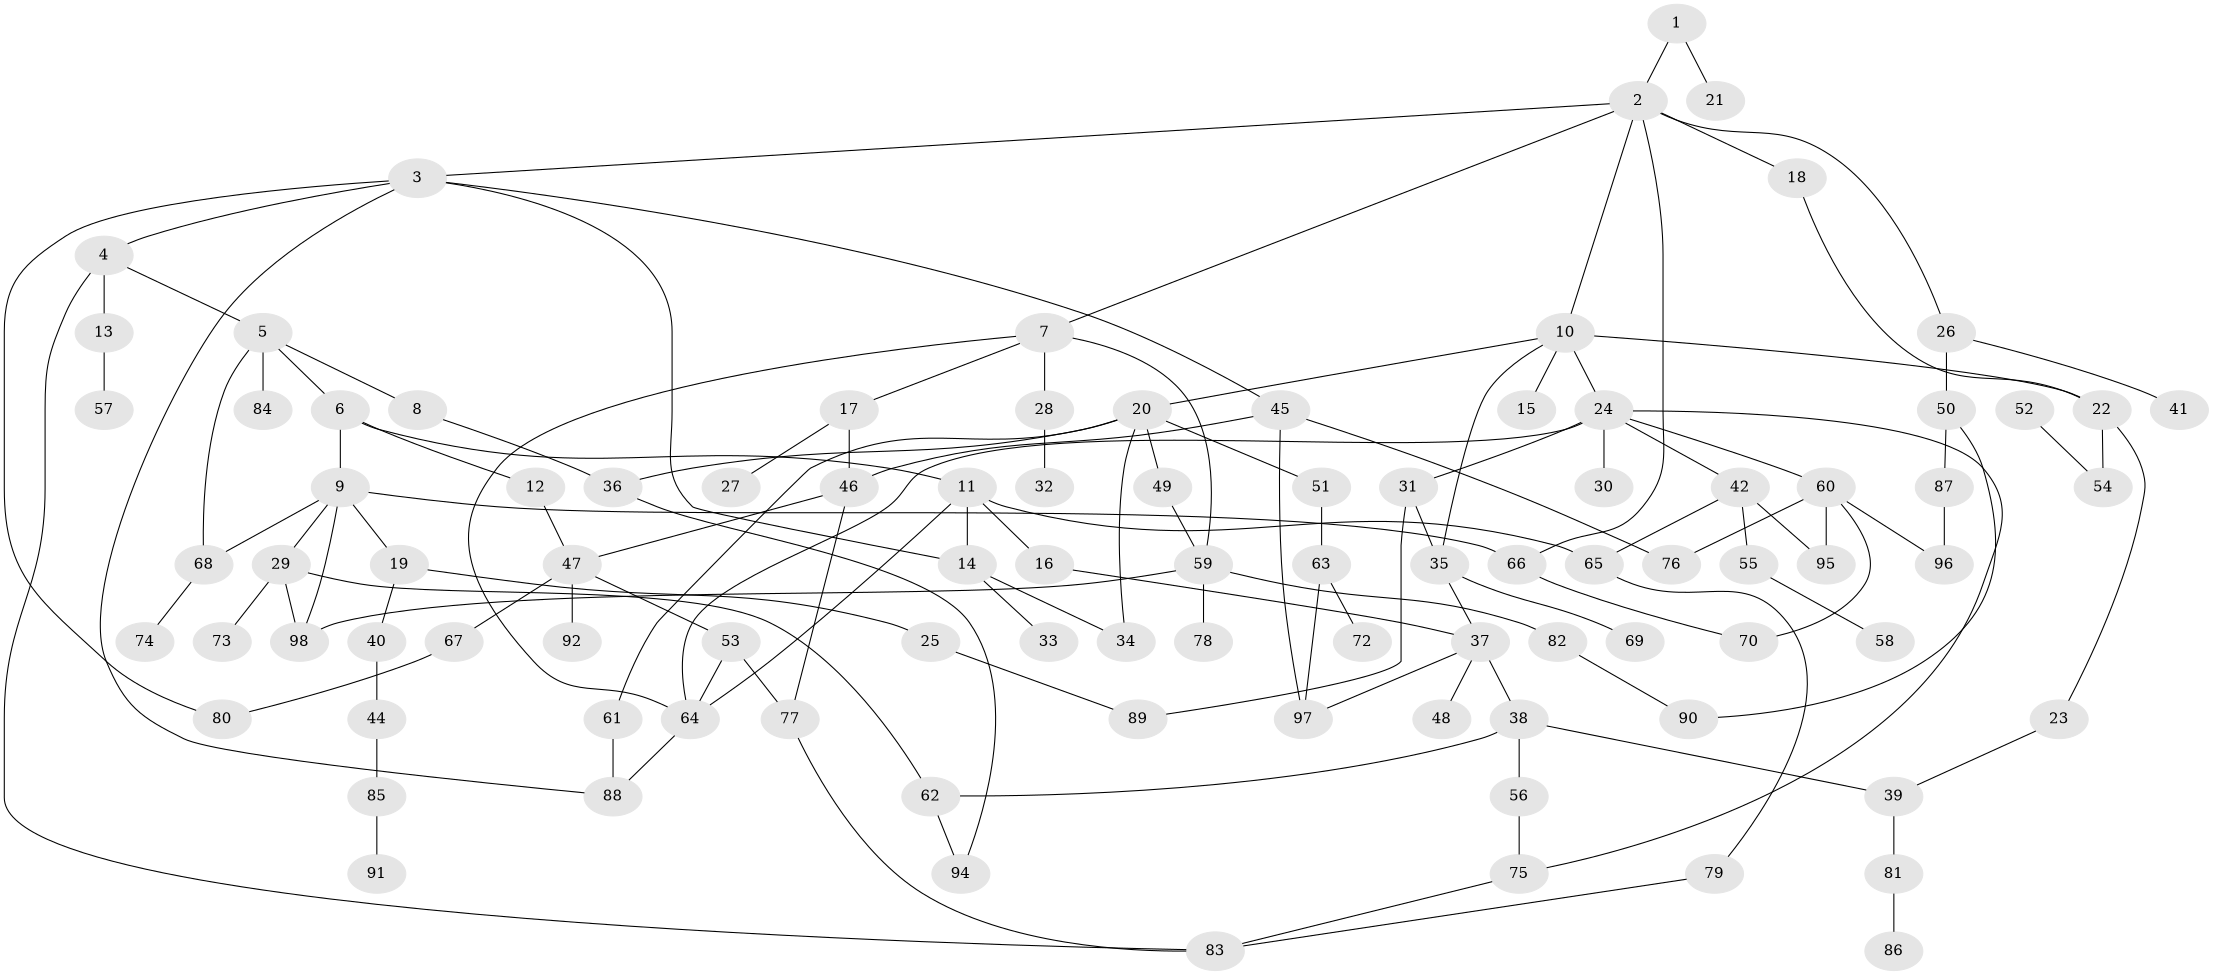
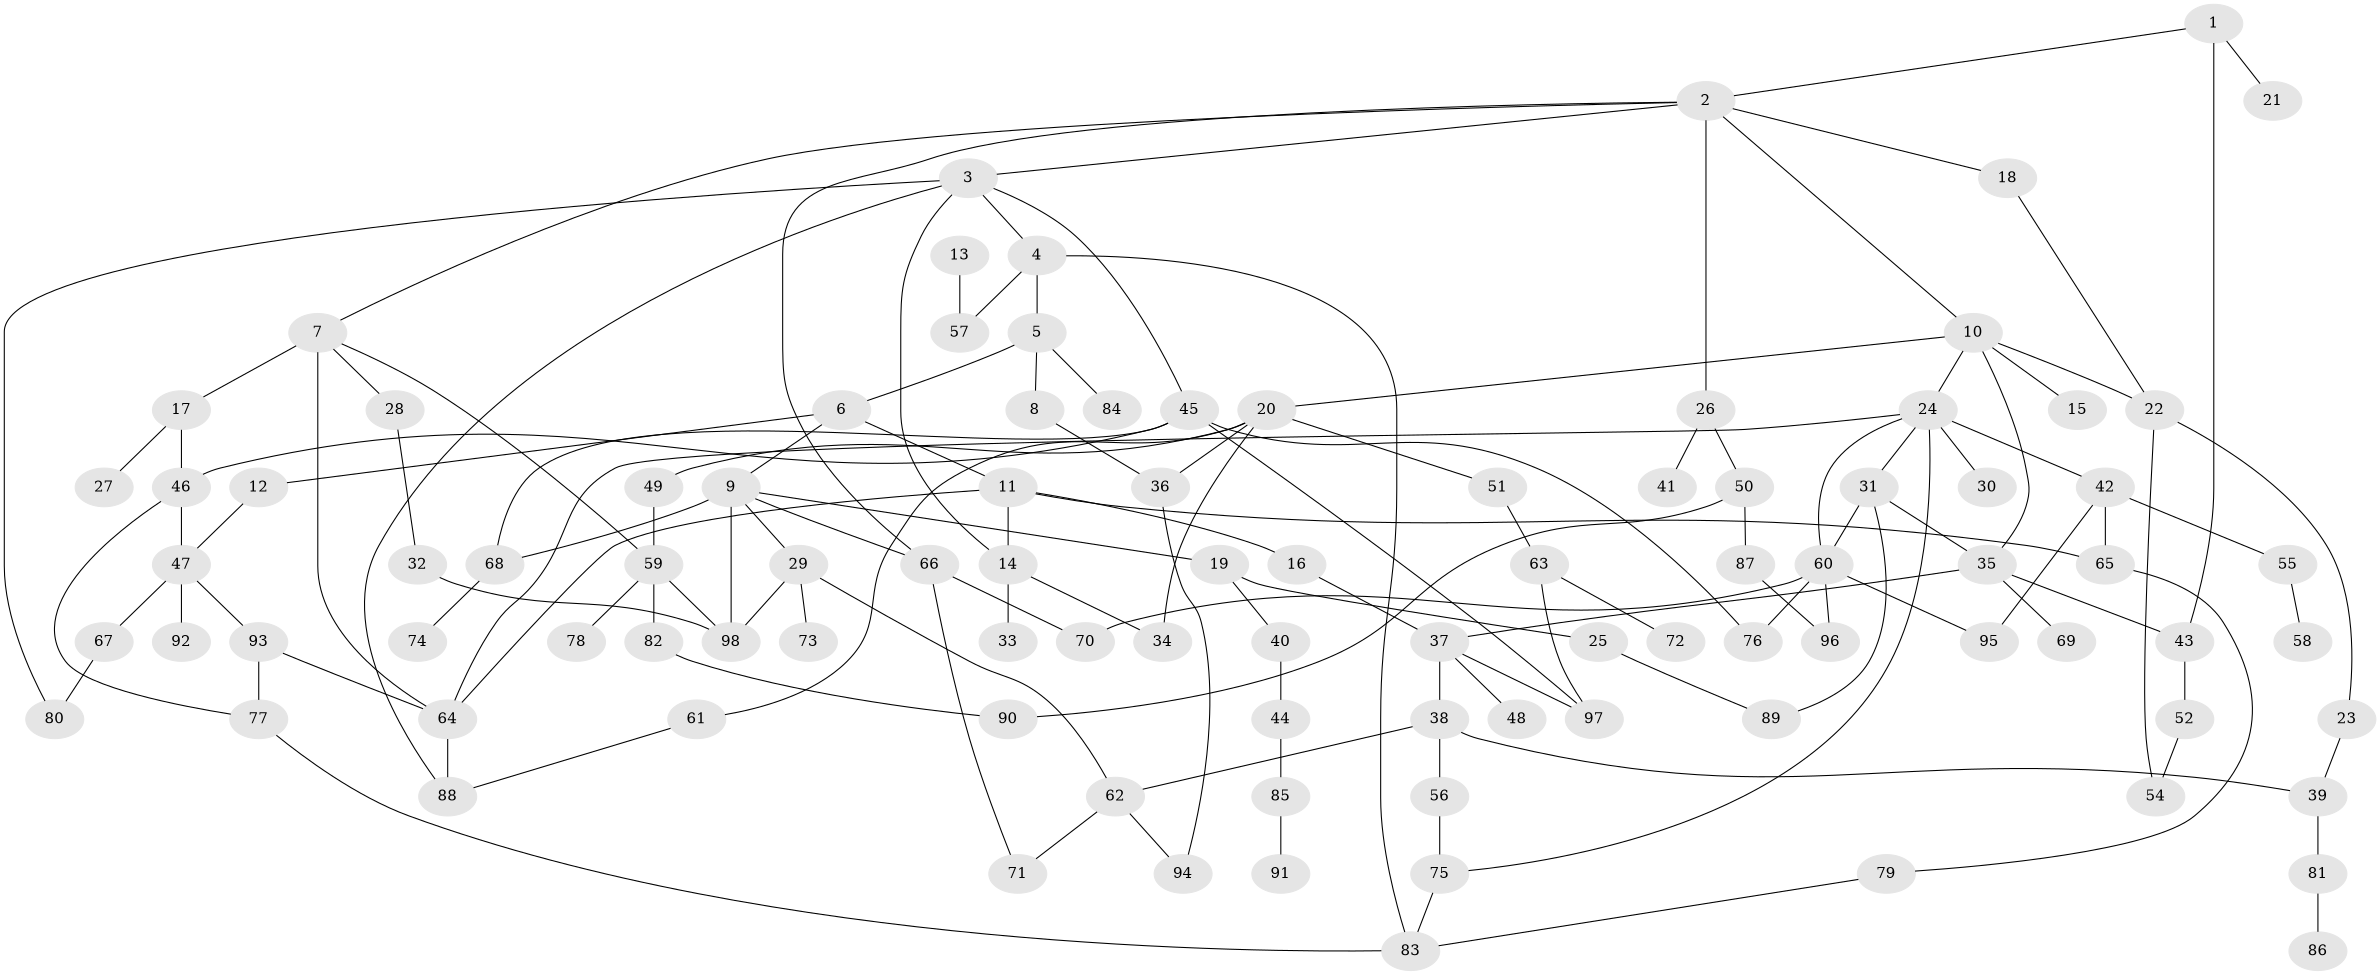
  graph {
    node [color=gray90 style=filled]
    1
    2
    21
+   43
    3
    7
    10
    18
    26
    66
    52
    4
    14
    45
    80
    88
    17
    28
    64
    59
    15
    20
    22
    24
    35
    41
    50
    70
+   71
    5
    13
    83
    33
    34
    68
    46
    97
    76
    6
    8
    84
    57
    9
    11
    12
    36
    19
    29
    n49 [label=98]
    16
    65
    47
    27
    32
    94
    25
    40
    62
    73
    74
    49
    51
    61
    23
    54
    30
    31
    42
    60
    75
    37
    69
    79
-   53
+   53 [label=93]
    67
    92
    38
    48
    77
    89
    44
    63
    39
    81
    55
    95
    96
    87
    90
    56
    86
    85
    58
    91
    78
    82
    72
    1 -- 2
    1 -- 21
+   1 -- 43
    2 -- 3
    2 -- 7
    2 -- 10
    2 -- 18
    2 -- 26
    2 -- 66
+   43 -- 52
    3 -- 4
    3 -- 14
    3 -- 45
    3 -- 80
    3 -- 88
    7 -- 17
    7 -- 28
    7 -- 64
    7 -- 59
    10 -- 15
    10 -- 20
    10 -- 22
    10 -- 24
    10 -- 35
    18 -- 22
    26 -- 41
    26 -- 50
    66 -- 70
+   66 -- 71
    52 -- 54
    4 -- 5
-   4 -- 13
+   4 -- 57
    4 -- 83
    14 -- 33
    14 -- 34
-   5 -- 68
+   45 -- 68
    45 -- 46
    45 -- 97
    45 -- 76
    17 -- 46
    17 -- 27
    28 -- 32
    64 -- 88
    59 -- n49
    59 -- 78
    59 -- 82
    20 -- 34
    20 -- 36
    20 -- 49
    20 -- 51
    20 -- 61
    22 -- 23
    22 -- 54
    24 -- 64
    24 -- 30
    24 -- 31
    24 -- 42
    24 -- 60
    24 -- 75
+   35 -- 43
    35 -- 37
    35 -- 69
    50 -- 87
    50 -- 90
    5 -- 6
    5 -- 8
    5 -- 84
    13 -- 57
    68 -- 74
    46 -- 47
    46 -- 77
    6 -- 9
    6 -- 11
    6 -- 12
    8 -- 36
    9 -- 66
    9 -- 68
    9 -- 19
    9 -- 29
    9 -- n49
    11 -- 14
    11 -- 64
    11 -- 16
    11 -- 65
    12 -- 47
    36 -- 94
    19 -- 25
    19 -- 40
    29 -- n49
    29 -- 62
    29 -- 73
    16 -- 37
    65 -- 79
    47 -- 53
    47 -- 67
    47 -- 92
+   32 -- n49
    25 -- 89
    40 -- 44
+   62 -- 71
    62 -- 94
    49 -- 59
    51 -- 63
    61 -- 88
    23 -- 39
    31 -- 35
+   31 -- 60
    31 -- 89
    42 -- 65
    42 -- 55
    42 -- 95
    60 -- 70
    60 -- 76
    60 -- 95
    60 -- 96
    75 -- 83
    37 -- 97
    37 -- 38
    37 -- 48
    79 -- 83
    53 -- 64
    53 -- 77
    67 -- 80
    38 -- 62
    38 -- 39
    38 -- 56
    77 -- 83
    44 -- 85
    63 -- 97
    63 -- 72
    39 -- 81
    81 -- 86
    55 -- 58
    87 -- 96
    56 -- 75
    85 -- 91
    82 -- 90
  }
